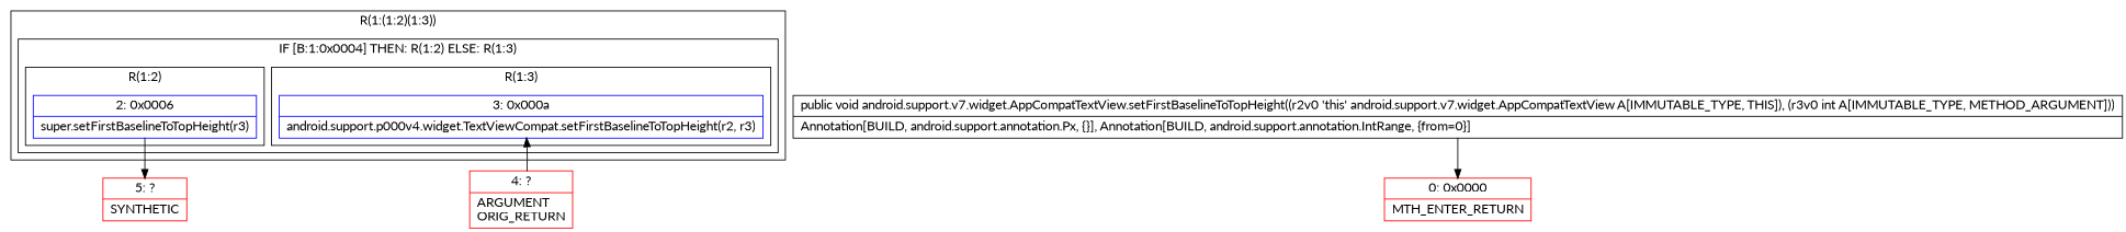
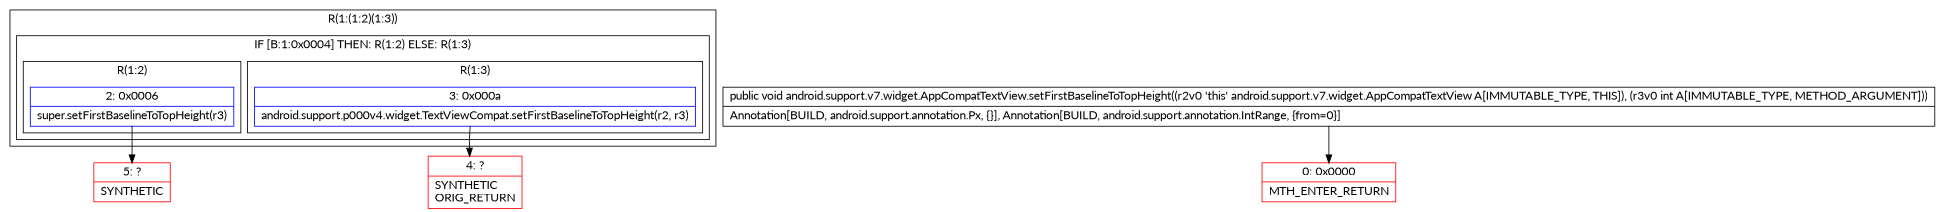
  digraph {
    fontname=Lato
    node [color=red fontname=Lato shape=record]
    edge [fontname=Lato]
    n1 [color=blue label="{2\:\ 0x0006|super.setFirstBaselineToTopHeight(r3)\l}"]
    n2 [color=blue label="{3\:\ 0x000a|android.support.p000v4.widget.TextViewCompat.setFirstBaselineToTopHeight(r2, r3)\l}"]
    n3 [label="{5\:\ ?|SYNTHETIC\l}"]
-   n4 [label="{4\:\ ?|ARGUMENT\lORIG_RETURN\l}"]
+   n4 [label="{4\:\ ?|SYNTHETIC\lORIG_RETURN\l}"]
    n5 [label="{0\:\ 0x0000|MTH_ENTER_RETURN\l}"]
    n6 [label="{public void android.support.v7.widget.AppCompatTextView.setFirstBaselineToTopHeight((r2v0 'this' android.support.v7.widget.AppCompatTextView A[IMMUTABLE_TYPE, THIS]), (r3v0 int A[IMMUTABLE_TYPE, METHOD_ARGUMENT]))  | Annotation[BUILD, android.support.annotation.Px, \{\}], Annotation[BUILD, android.support.annotation.IntRange, \{from=0\}]\l}" color=""]
    subgraph cluster_1 {
      label="R(1:(1:2)(1:3))"
      subgraph cluster_2 {
        label="IF [B:1:0x0004] THEN: R(1:2) ELSE: R(1:3)"
        subgraph cluster_3 {
          label="R(1:2)"
          n1
        }
        subgraph cluster_4 {
          label="R(1:3)"
          n2
        }
      }
    }
    n1 -> n3
-   n4 -> n2
+   n2 -> n4
    n6 -> n5
  }
